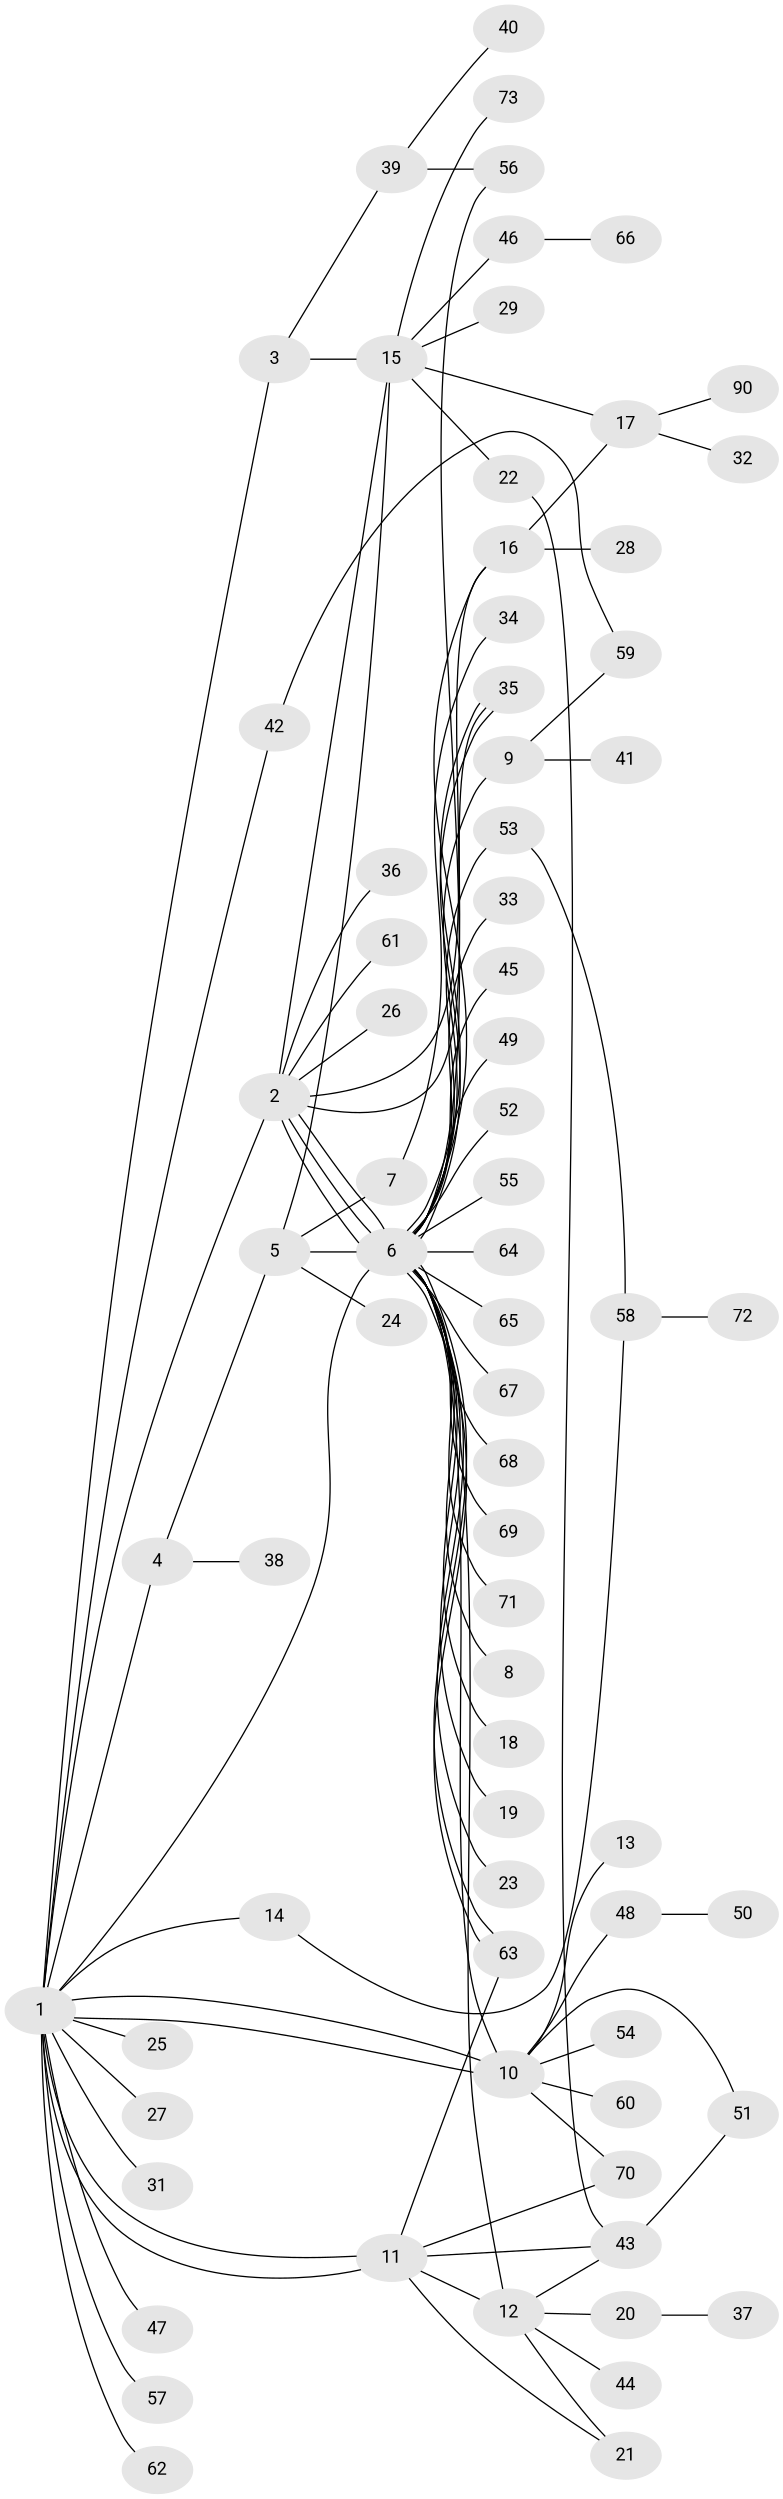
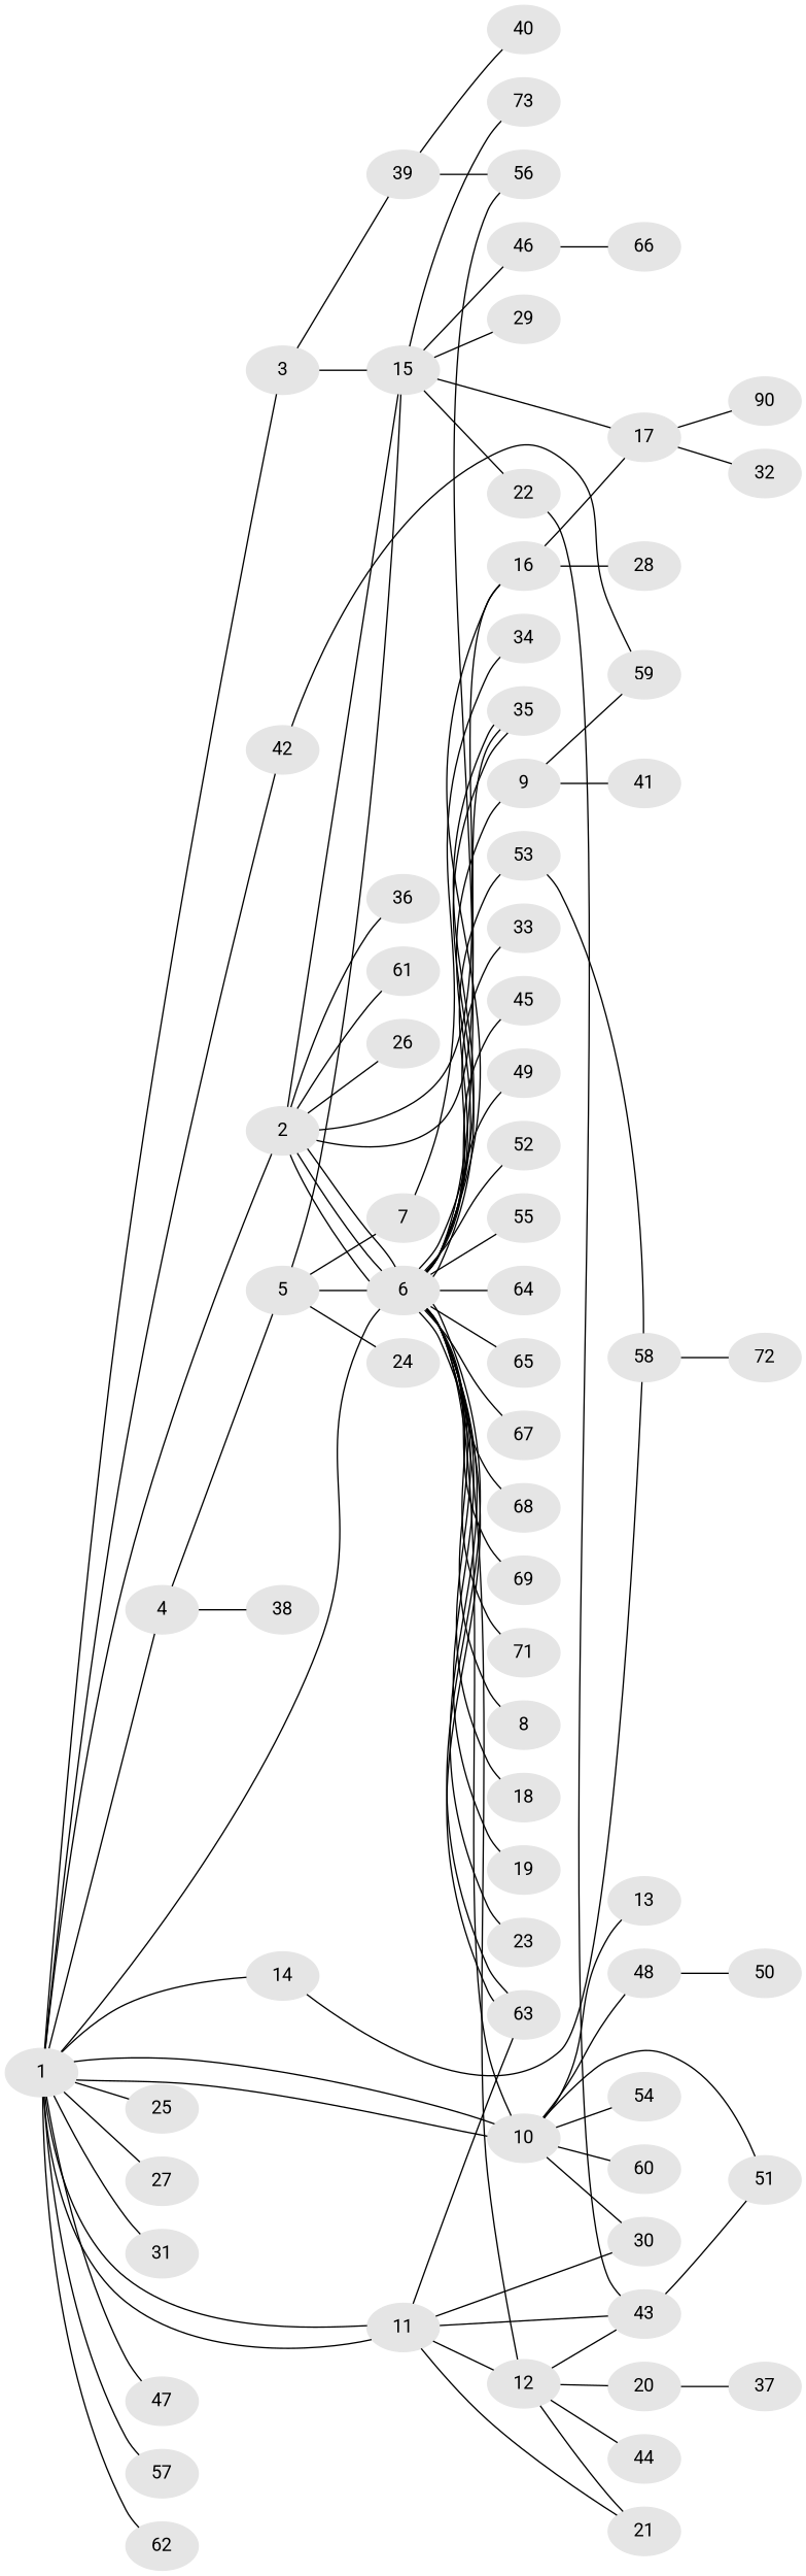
  graph {
    fontname=Roboto
    rankdir=LR
    node [color=gray90 fontname=Roboto style=filled]
    edge [fontname=Roboto]
    1
    2
    3
    4
    6
    10
    11
    14
    25
    27
    31
    42
    47
    57
    62
    15
    16
    26
    35
    36
    61
    39
    5
    38
    8
    9
    12
    18
    19
    23
    33
    45
    49
    52
    53
    55
    56
    63
    64
    65
    67
    68
    69
    71
    13
    48
    51
    54
    60
-   70
+   70 [label=30]
    21
    43
    58
    59
    17
    22
    29
    46
    73
    28
    40
    7
    24
    34
    41
    20
    44
    50
    37
    72
    n71 [label=90]
    32
    66
    1 -- 2
    1 -- 3
    1 -- 4
    1 -- 6
    1 -- 10
    1 -- 10
    1 -- 11
    1 -- 11
    1 -- 14
    1 -- 25
    1 -- 27
    1 -- 31
    1 -- 42
    1 -- 47
    1 -- 57
    1 -- 62
    2 -- 6
    2 -- 6
    2 -- 6
    2 -- 15
    2 -- 16
    2 -- 26
    2 -- 35
    2 -- 36
    2 -- 61
    3 -- 15
    3 -- 39
    4 -- 5
    4 -- 38
    6 -- 10
    6 -- 16
    6 -- 35
    6 -- 35
    6 -- 8
    6 -- 9
    6 -- 12
    6 -- 18
    6 -- 19
    6 -- 23
    6 -- 33
    6 -- 45
    6 -- 49
    6 -- 52
    6 -- 53
    6 -- 55
    6 -- 56
    6 -- 63
    6 -- 63
    6 -- 64
    6 -- 65
    6 -- 67
    6 -- 68
    6 -- 69
    6 -- 71
    10 -- 13
    10 -- 48
    10 -- 51
    10 -- 54
    10 -- 60
    10 -- 70
    11 -- 12
    11 -- 63
    11 -- 70
    11 -- 21
    11 -- 43
    14 -- 58
    42 -- 59
    15 -- 17
    15 -- 22
    15 -- 29
    15 -- 46
    15 -- 73
    16 -- 17
    16 -- 28
    39 -- 56
    39 -- 40
    5 -- 6
    5 -- 15
    5 -- 7
    5 -- 24
    9 -- 59
    9 -- 41
    12 -- 21
    12 -- 43
    12 -- 20
    12 -- 44
    53 -- 58
    48 -- 50
    43 -- 51
    58 -- 72
    17 -- n71
    17 -- 32
    22 -- 43
    46 -- 66
    7 -- 34
    20 -- 37
  }
